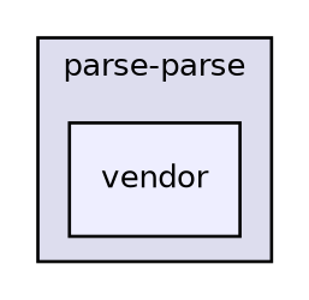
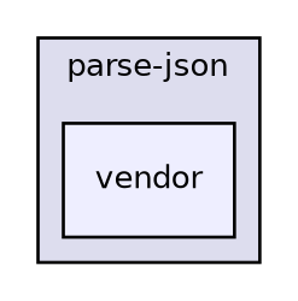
  digraph {
    compound=true
    n1 [fillcolor="#eeeeff" fontname=Helvetica fontsize=10 label=vendor pencolor=black shape=box style=filled]
    subgraph cluster_1 {
      bgcolor="#ddddee"
      fontname=Helvetica
      fontsize=10
-     label="parse-parse"
+     label="parse-json"
      pencolor=black
      n1
    }
  }
